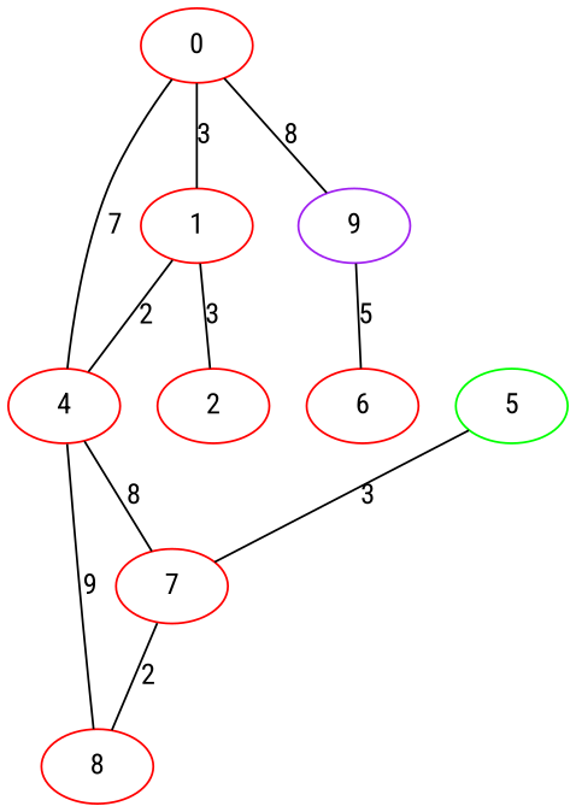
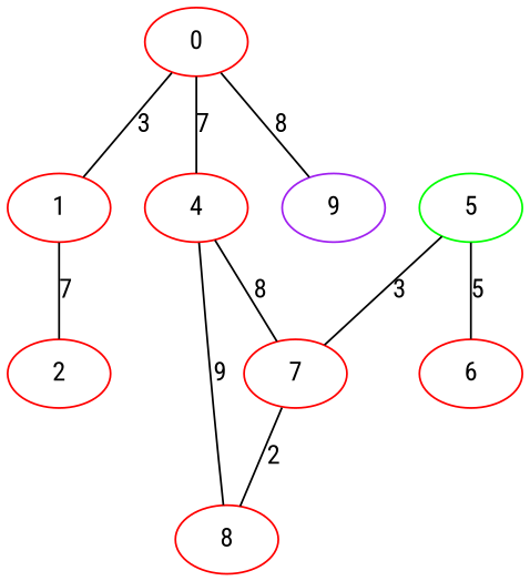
  graph {
    fontname="Roboto Condensed"
    node [color=red fontname="Roboto Condensed" weight=1]
    edge [fontname="Roboto Condensed"]
    0
    1
    4
    9 [color=purple weight=4]
    2
    7
    8
    5 [color=green weight=2]
    6
    0 -- 1 [label=3]
    0 -- 4 [label=7]
    0 -- 9 [label=8]
-   1 -- 4 [label=2]
-   1 -- 2 [label=3]
+   1 -- 2 [label=7]
    4 -- 7 [label=8]
    4 -- 8 [label=9]
    7 -- 8 [label=2]
    5 -- 7 [label=3]
-   9 -- 6 [label=5]
+   5 -- 6 [label=5]
  }
